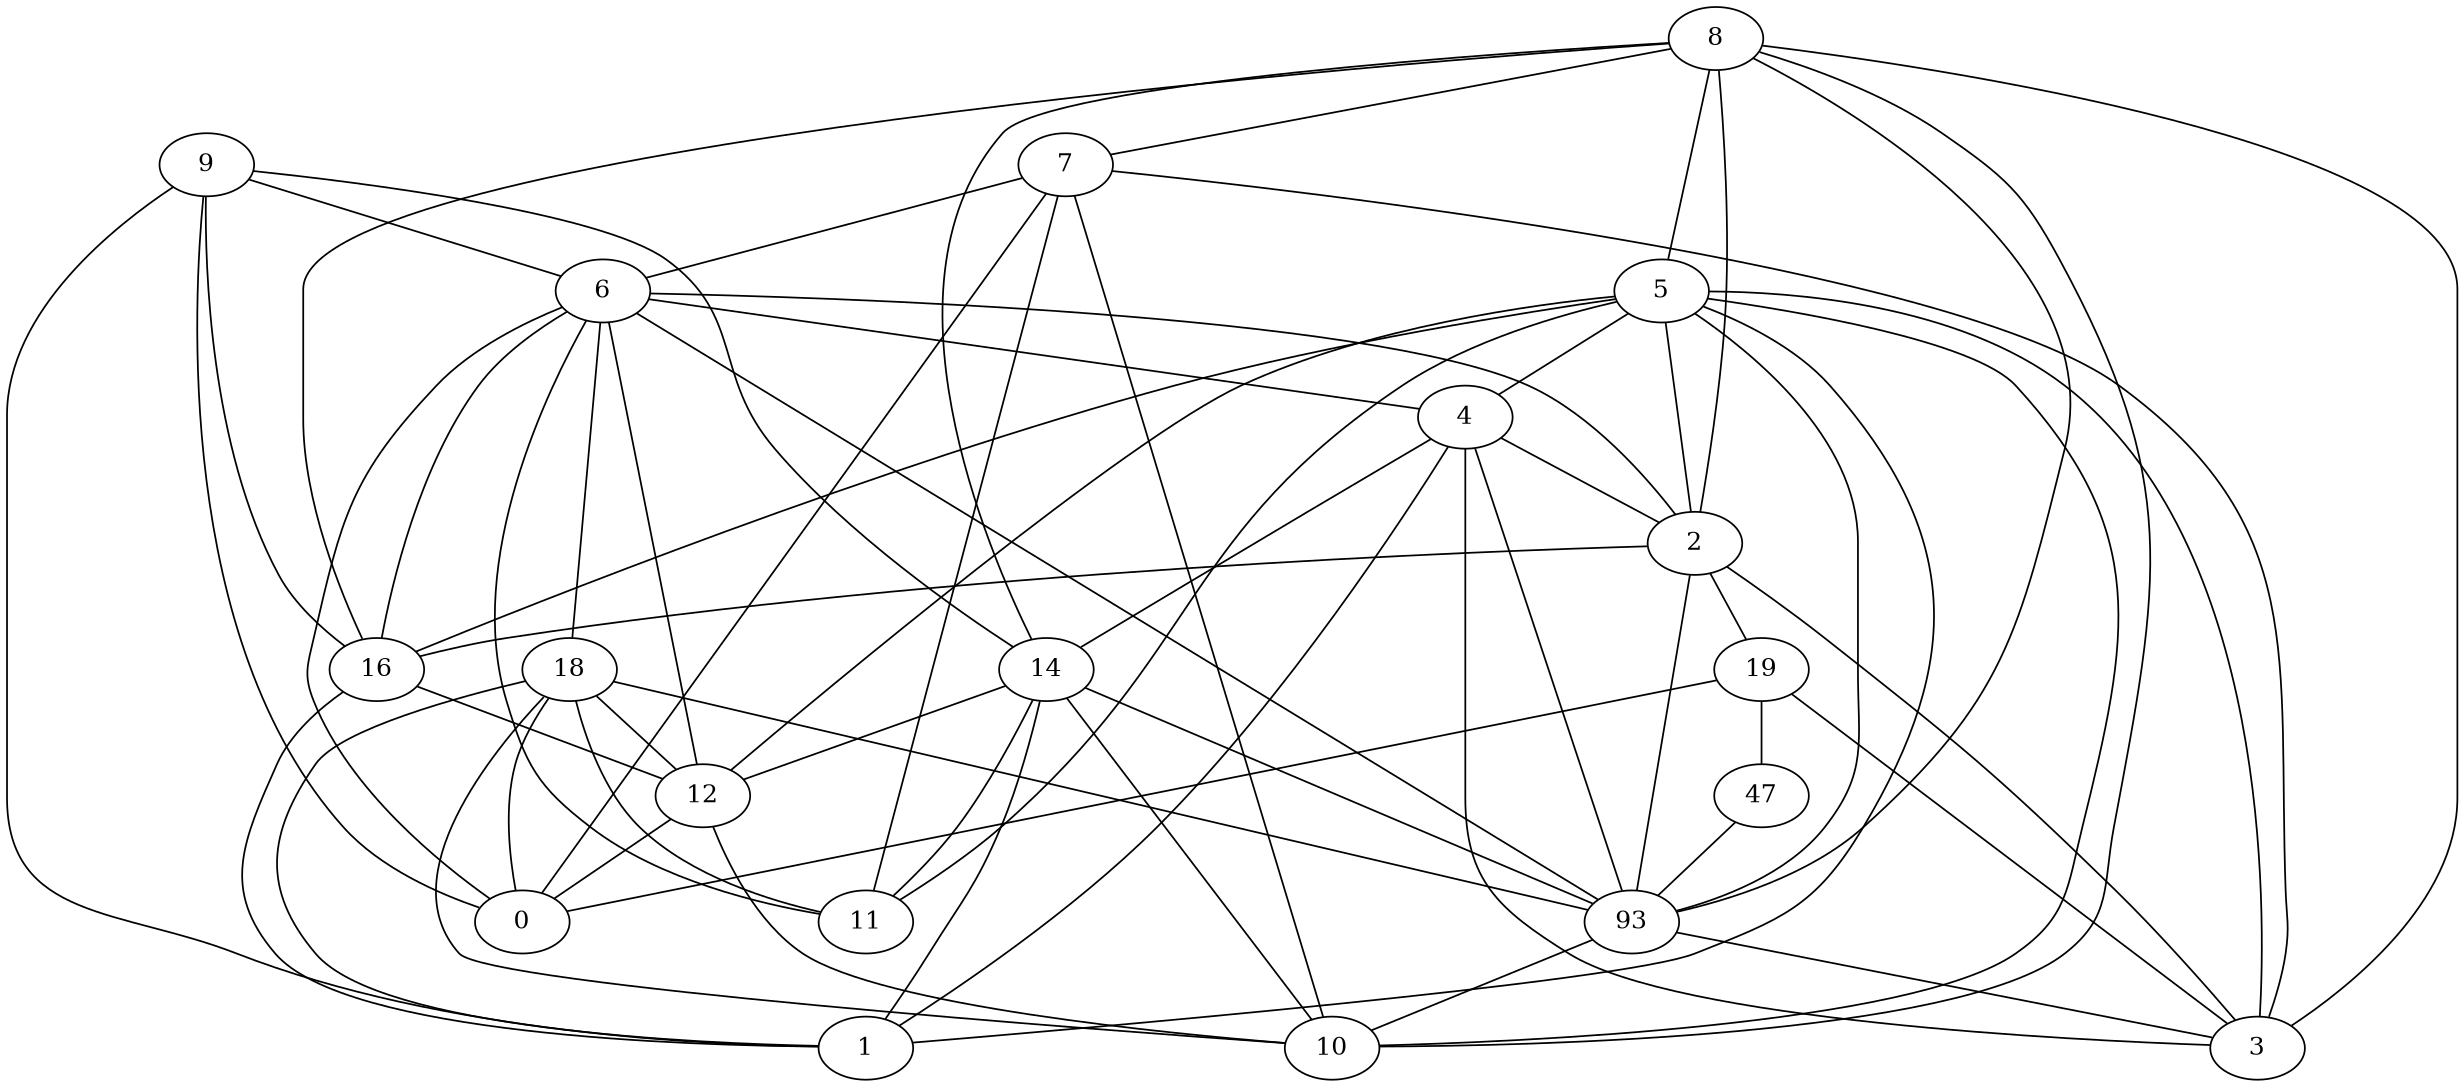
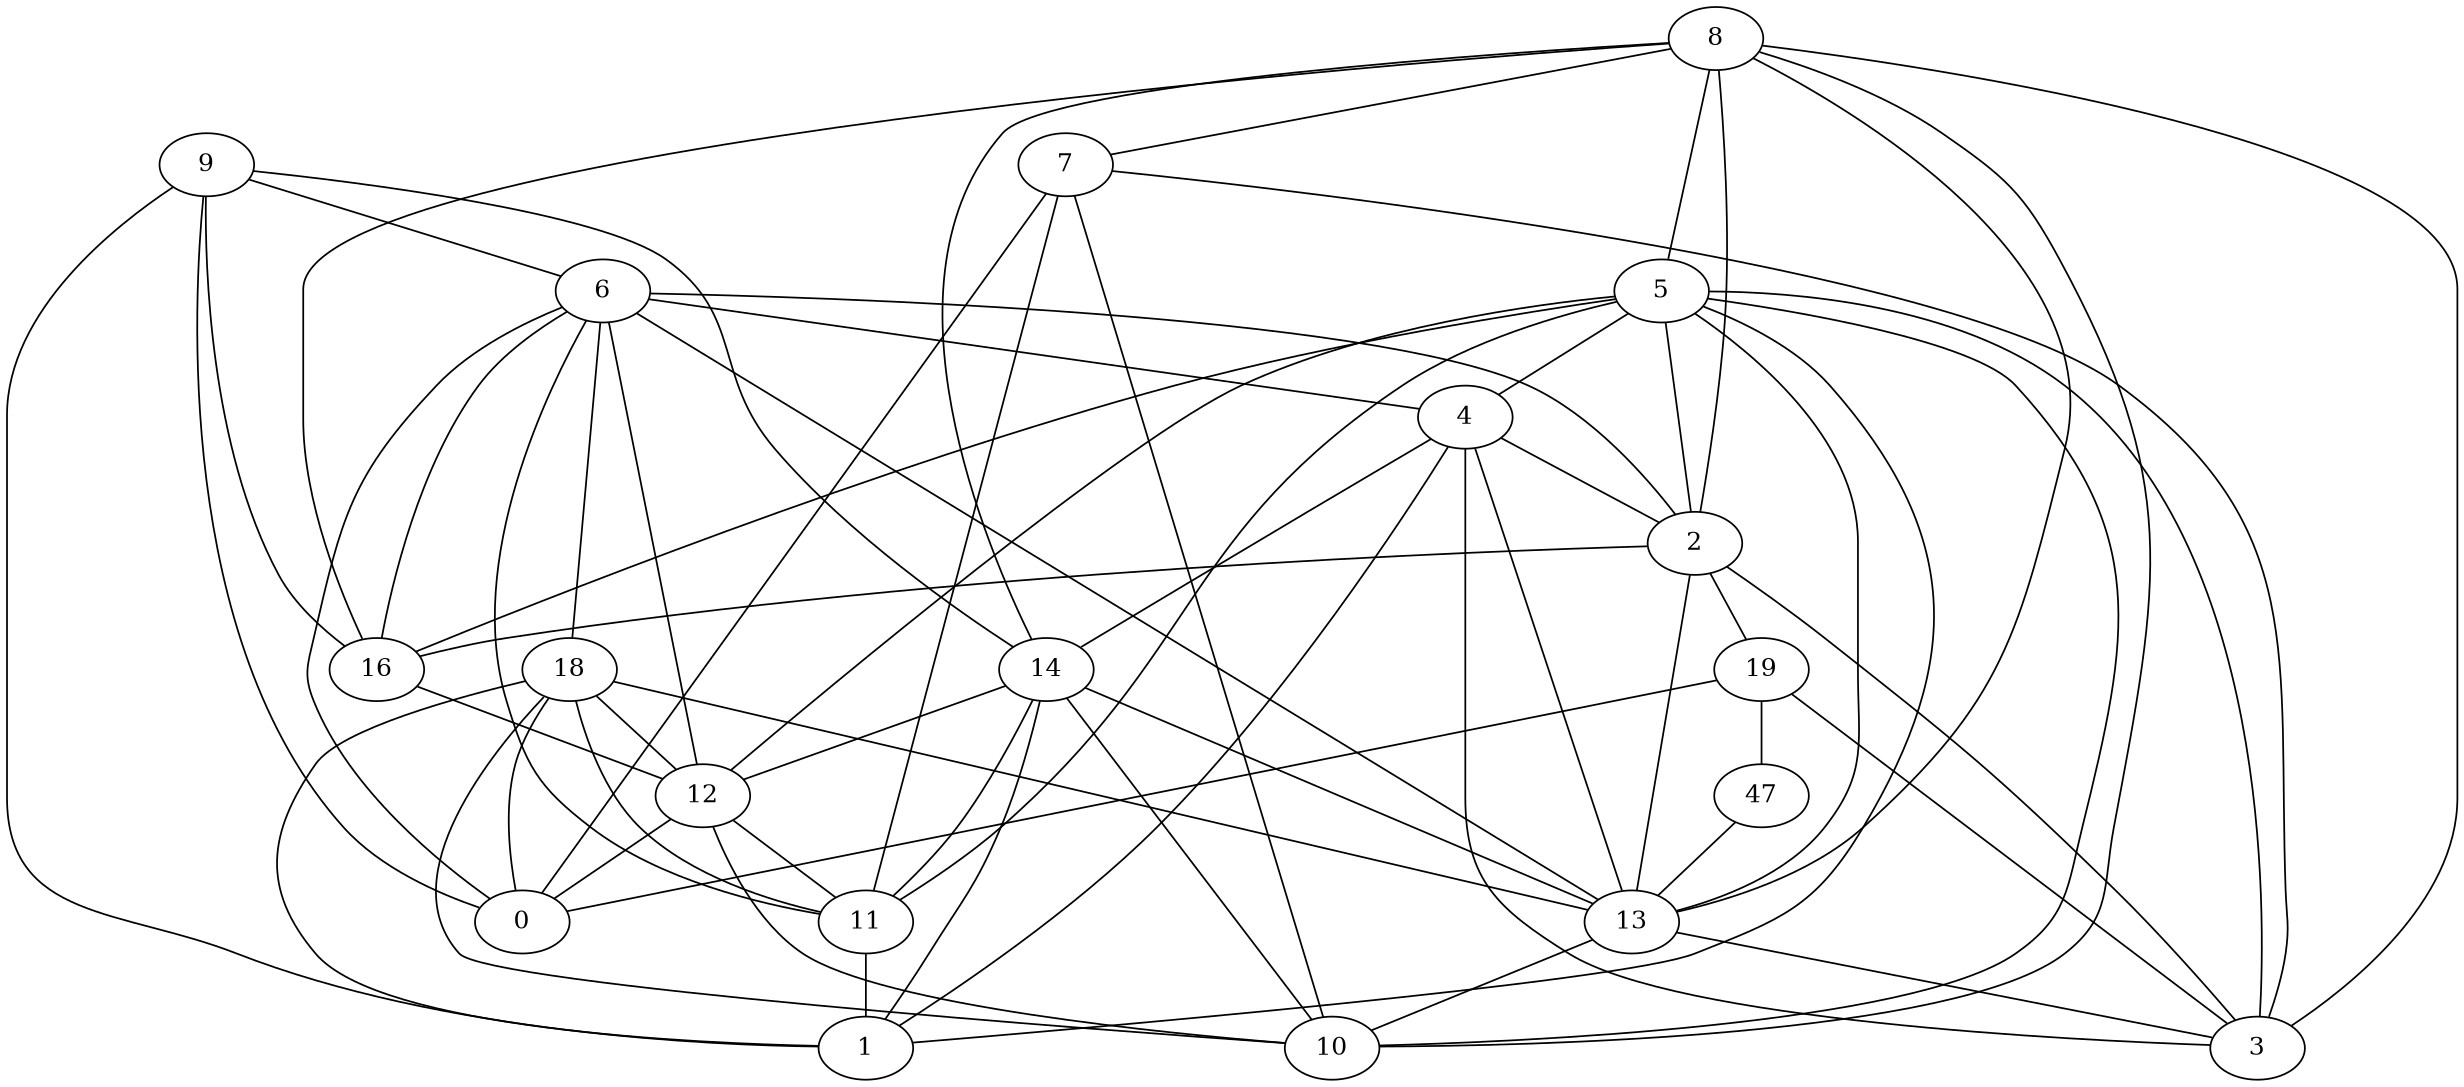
  digraph {
    edge [color=black dir=none]
    2
    19
-   13 [label=93]
+   13
    16
    n5 [label=47]
    0
    10
    6
    12
    4
    11
    18
    1
    14
    3
    5
    9
    8
    7
    subgraph sub_1 {
      2
      19
      13
      16
      n5
      0
      10
      6
      12
      4
      11
      18
      1
      14
      3
      5
      9
      8
      7
    }
    2 -> 19
    2 -> 13
    2 -> 16
    19 -> n5
    19 -> 0
    13 -> 10
    13 -> 3
    16 -> 12
-   16 -> 1
+   11 -> 1
    n5 -> 13
    6 -> 2
    6 -> 13
    6 -> 16
    6 -> 0
    6 -> 12
    6 -> 4
    6 -> 11
    6 -> 18
    12 -> 0
    12 -> 10
+   12 -> 11
    4 -> 2
    4 -> 13
    4 -> 1
    4 -> 14
    4 -> 3
    18 -> 13
    18 -> 0
    18 -> 10
    18 -> 12
    18 -> 11
    18 -> 1
    14 -> 13
    14 -> 10
    14 -> 12
    14 -> 11
    14 -> 1
    3 -> 2
    3 -> 19
    5 -> 2
    5 -> 13
    5 -> 16
    5 -> 10
    5 -> 12
    5 -> 4
    5 -> 11
    5 -> 1
    5 -> 3
    9 -> 16
    9 -> 0
    9 -> 6
    9 -> 1
    9 -> 14
    8 -> 2
    8 -> 13
    8 -> 16
    8 -> 10
    8 -> 14
    8 -> 3
    8 -> 5
    8 -> 7
    7 -> 0
    7 -> 10
-   7 -> 6
    7 -> 11
    7 -> 3
  }
